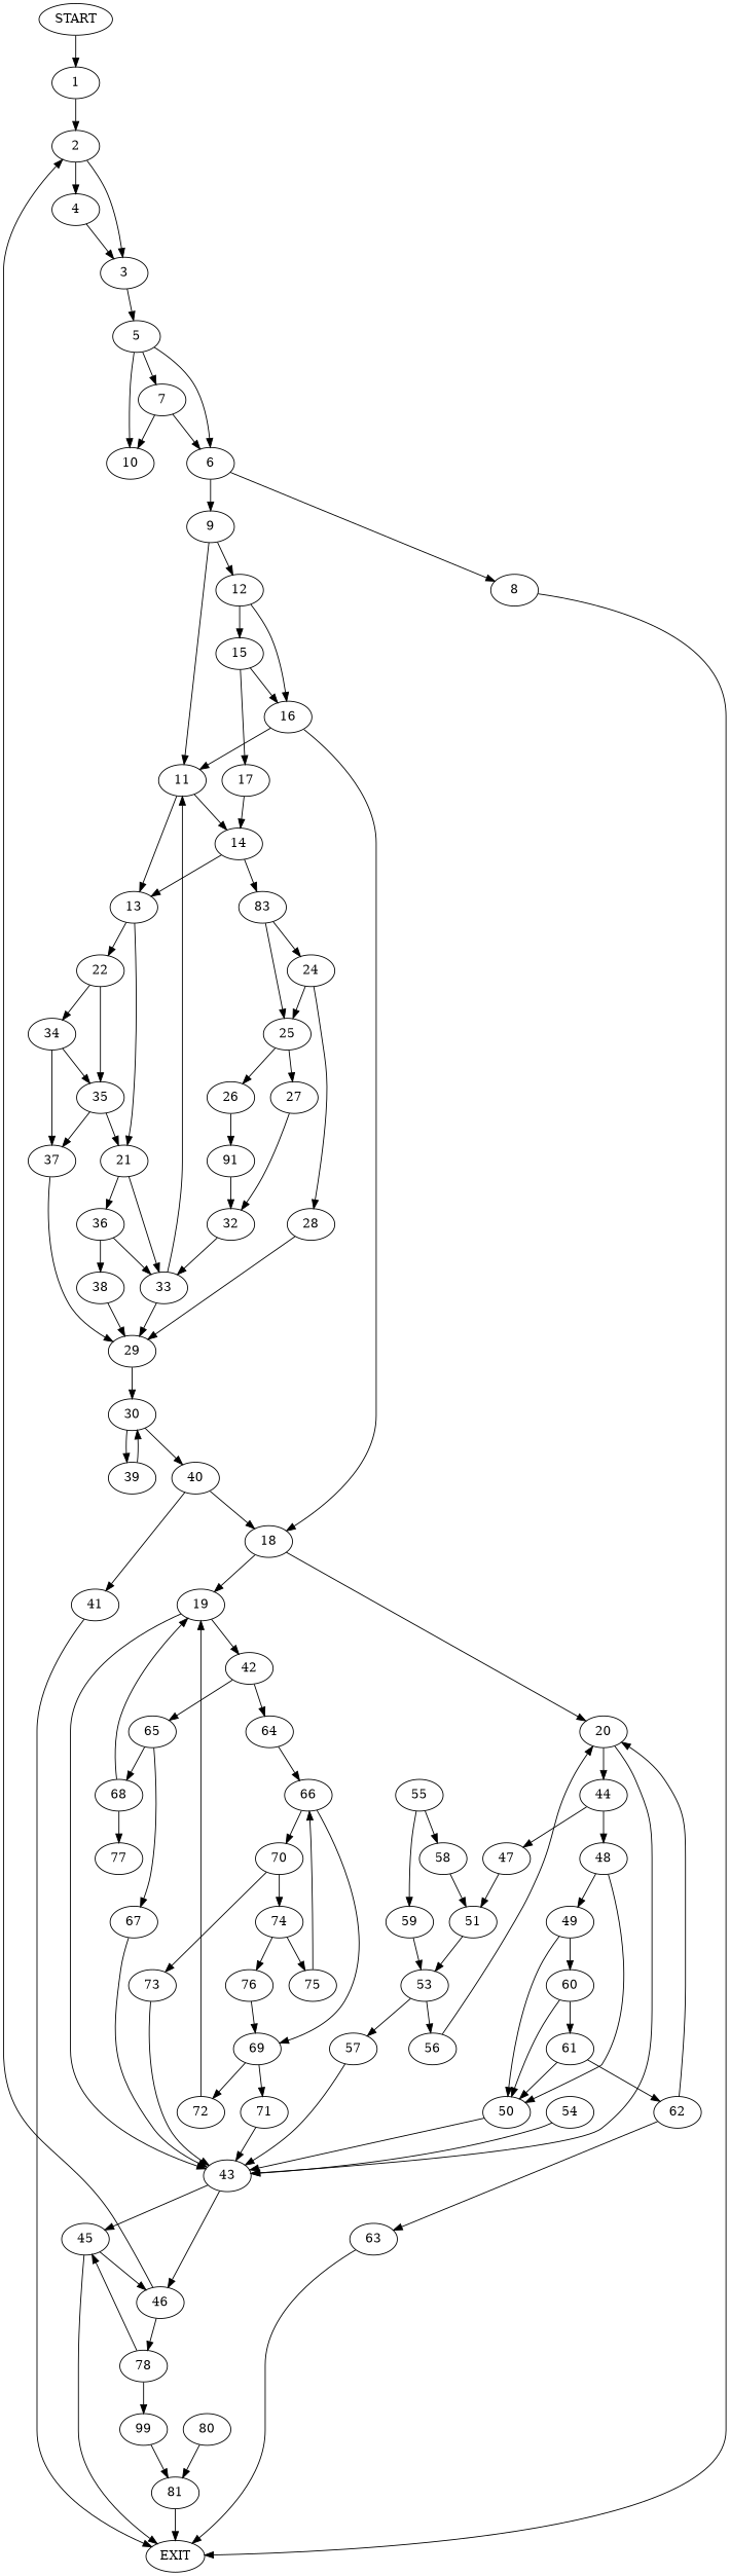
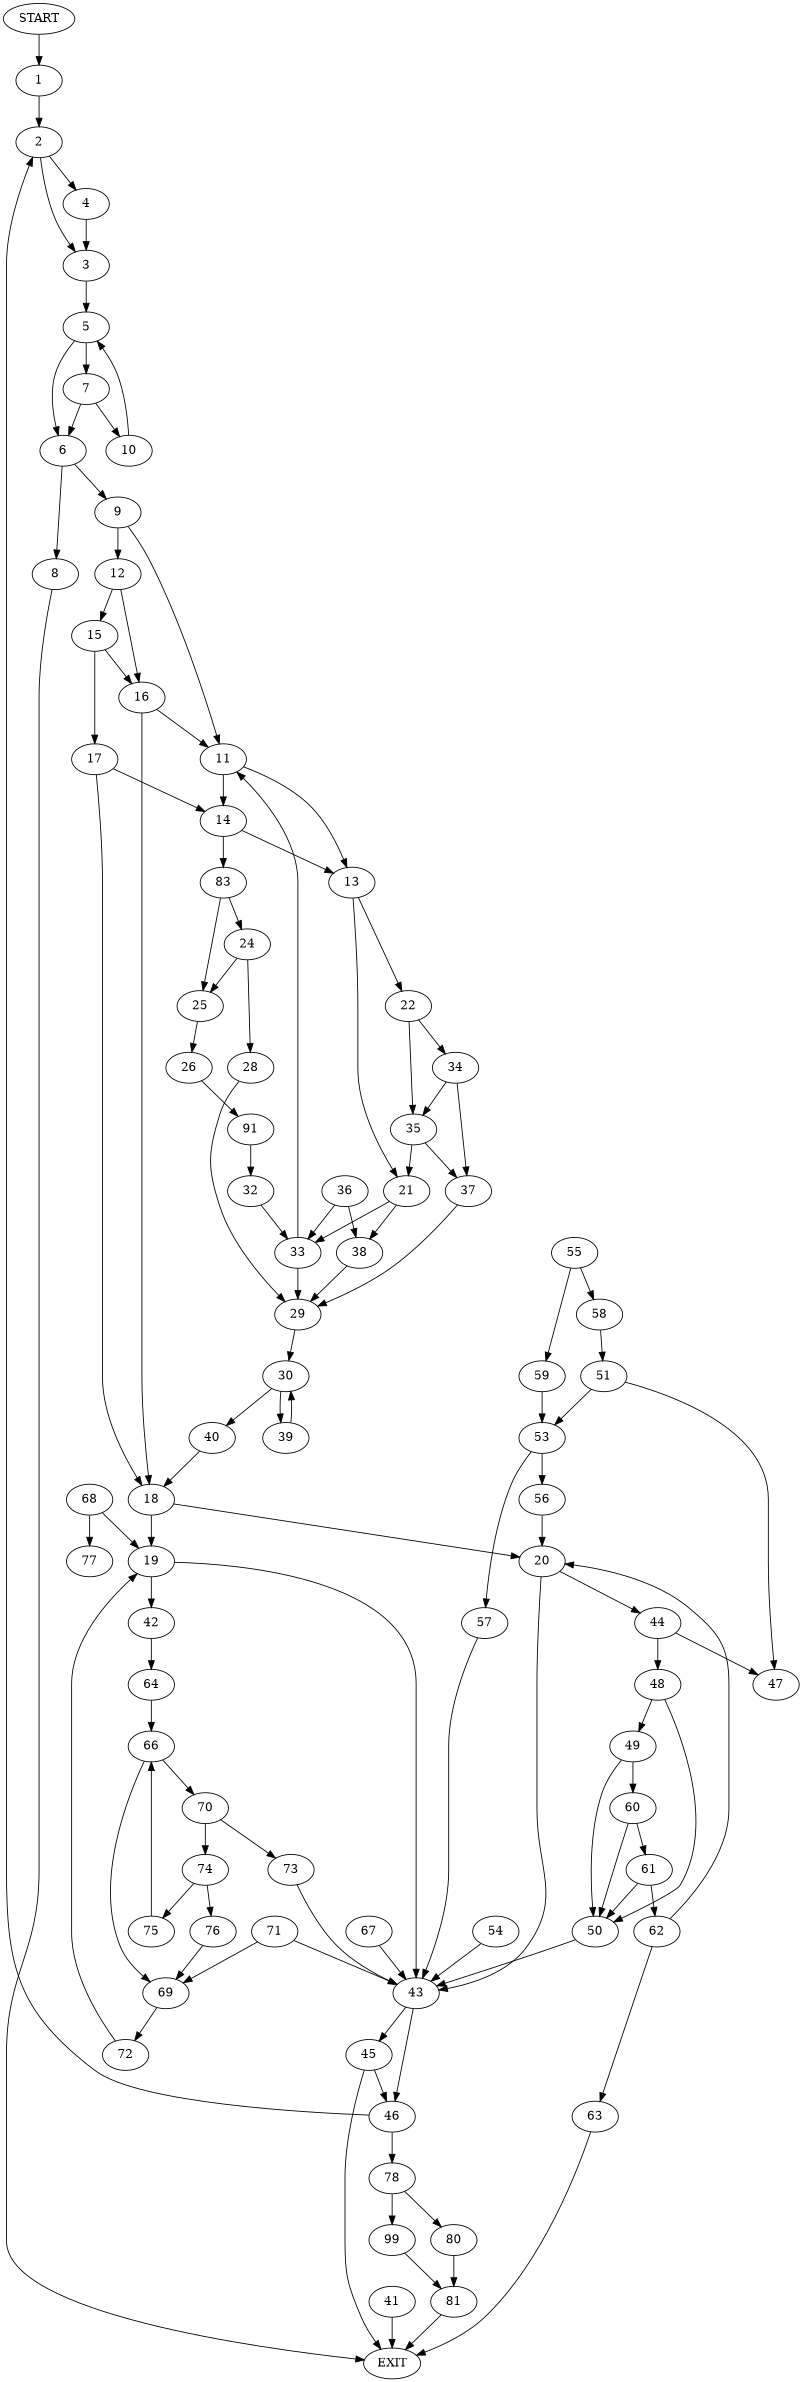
  digraph {
    n1 [label=START]
    1
    2
    n4 [label=EXIT]
    3
    4
    5
    6
    7
    8
    9
    10
    11
    12
    13
    14
    15
    16
    21
    22
    n21 [label=83]
    17
    18
    33
    36
    34
    35
    24
    25
    19
    20
    42
    43
    44
    64
-   65
    45
    46
    47
    48
    29
    38
    37
    28
    26
-   27
    n47 [label=91]
    32
    30
    39
    40
    41
    66
    67
    68
    78
    51
    49
    50
    n60 [label=99]
    80
    53
    60
    61
    56
    57
    54
    55
    58
    59
    62
    63
    69
    70
    77
    71
    72
    73
    74
    75
    76
    81
    n1 -> 1
    1 -> 2
    2 -> 3
    2 -> 4
    3 -> 5
    4 -> 3
    5 -> 6
    5 -> 7
    6 -> 8
    6 -> 9
    7 -> 6
    7 -> 10
    8 -> n4
    9 -> 11
    9 -> 12
-   5 -> 10
+   10 -> 5
    11 -> 13
    11 -> 14
    12 -> 15
    12 -> 16
    13 -> 21
    13 -> 22
    14 -> 13
    14 -> n21
    15 -> 16
    15 -> 17
    16 -> 11
    16 -> 18
    21 -> 33
-   21 -> 36
+   21 -> 38
    22 -> 34
    22 -> 35
    n21 -> 24
    n21 -> 25
    17 -> 14
+   17 -> 18
    18 -> 19
    18 -> 20
    33 -> 11
    33 -> 29
    36 -> 33
    36 -> 38
    34 -> 35
    34 -> 37
    35 -> 21
    35 -> 37
    24 -> 25
    24 -> 28
    25 -> 26
-   25 -> 27
    19 -> 42
    19 -> 43
    20 -> 43
    20 -> 44
    42 -> 64
-   42 -> 65
    43 -> 45
    43 -> 46
    44 -> 47
    44 -> 48
    64 -> 66
-   65 -> 67
-   65 -> 68
    45 -> n4
    45 -> 46
    46 -> 2
    46 -> 78
-   47 -> 51
+   51 -> 47
    48 -> 49
    48 -> 50
    29 -> 30
    38 -> 29
    37 -> 29
    28 -> 29
    26 -> n47
-   27 -> 32
    n47 -> 32
    32 -> 33
    30 -> 39
    30 -> 40
    39 -> 30
    40 -> 18
-   40 -> 41
    41 -> n4
    66 -> 69
    66 -> 70
    67 -> 43
    68 -> 19
    68 -> 77
    78 -> n60
-   78 -> 45
+   78 -> 80
    51 -> 53
    49 -> 50
    49 -> 60
    50 -> 43
    n60 -> 81
    80 -> 81
    53 -> 56
    53 -> 57
    60 -> 50
    60 -> 61
    61 -> 50
    61 -> 62
    56 -> 20
    57 -> 43
    54 -> 43
    55 -> 58
    55 -> 59
    58 -> 51
    59 -> 53
    62 -> 20
    62 -> 63
    63 -> n4
-   69 -> 71
+   71 -> 69
    69 -> 72
    70 -> 73
    70 -> 74
    71 -> 43
    72 -> 19
    73 -> 43
    74 -> 75
    74 -> 76
    75 -> 66
    76 -> 69
    81 -> n4
  }
